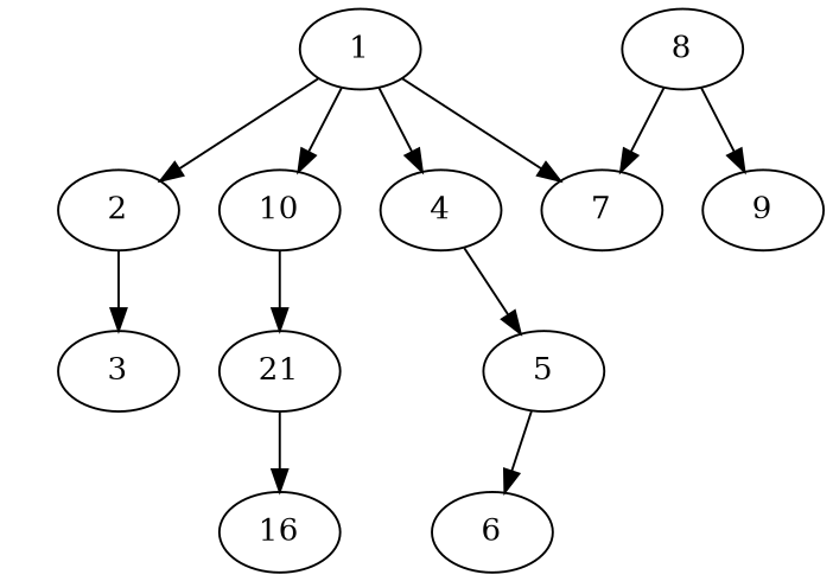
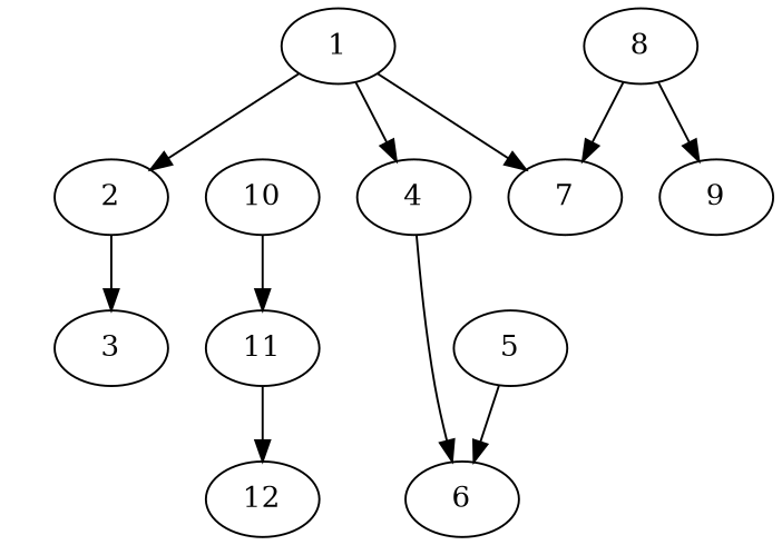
  digraph {
    n1 [label="maxT=14" style=invis]
-   12 [MAET=5879.75 MAP=3 MEET=5978.41 MIET=5664.38 label=16]
+   12 [MAET=5879.75 MAP=3 MEET=5978.41 MIET=5664.38]
    9 [MAET=5474.92 MEET=5491.00 MIET=5201.98]
    6 [MAET=1221.66 MEET=1286.53 MIET=912.85]
    3 [MAET=3118.63 MEET=3210.65 MIET=2907.17]
-   11 [MAET=3799.74 MEET=3935.34 MIET=3529.94 label=21]
+   11 [MAET=3799.74 MEET=3935.34 MIET=3529.94]
    8 [MAET=1853.58 MEET=1891.82 MIET=1782.86]
    7 [MAET=3564.89 MEET=3692.12 MIET=3524.38]
    5 [MAET=3112.63 MEET=3179.65 MIET=2894.48]
    2 [MAET=2402.34 MEET=2573.91 MIET=2358.21]
    10 [MAET=5116.66 MEET=5424.82 MIET=5014.42]
    4 [MAET=894.21 MEET=1097.86 MIET=812.84]
    1 [MAET=3625.93 MEET=3631.09 MIET=3390.82]
    11 -> 12
    8 -> 9
    8 -> 7
    5 -> 6
    2 -> 3
    10 -> 11
-   4 -> 5
+   4 -> 6
    1 -> 7
    1 -> 2
-   1 -> 10
    1 -> 4
  }
